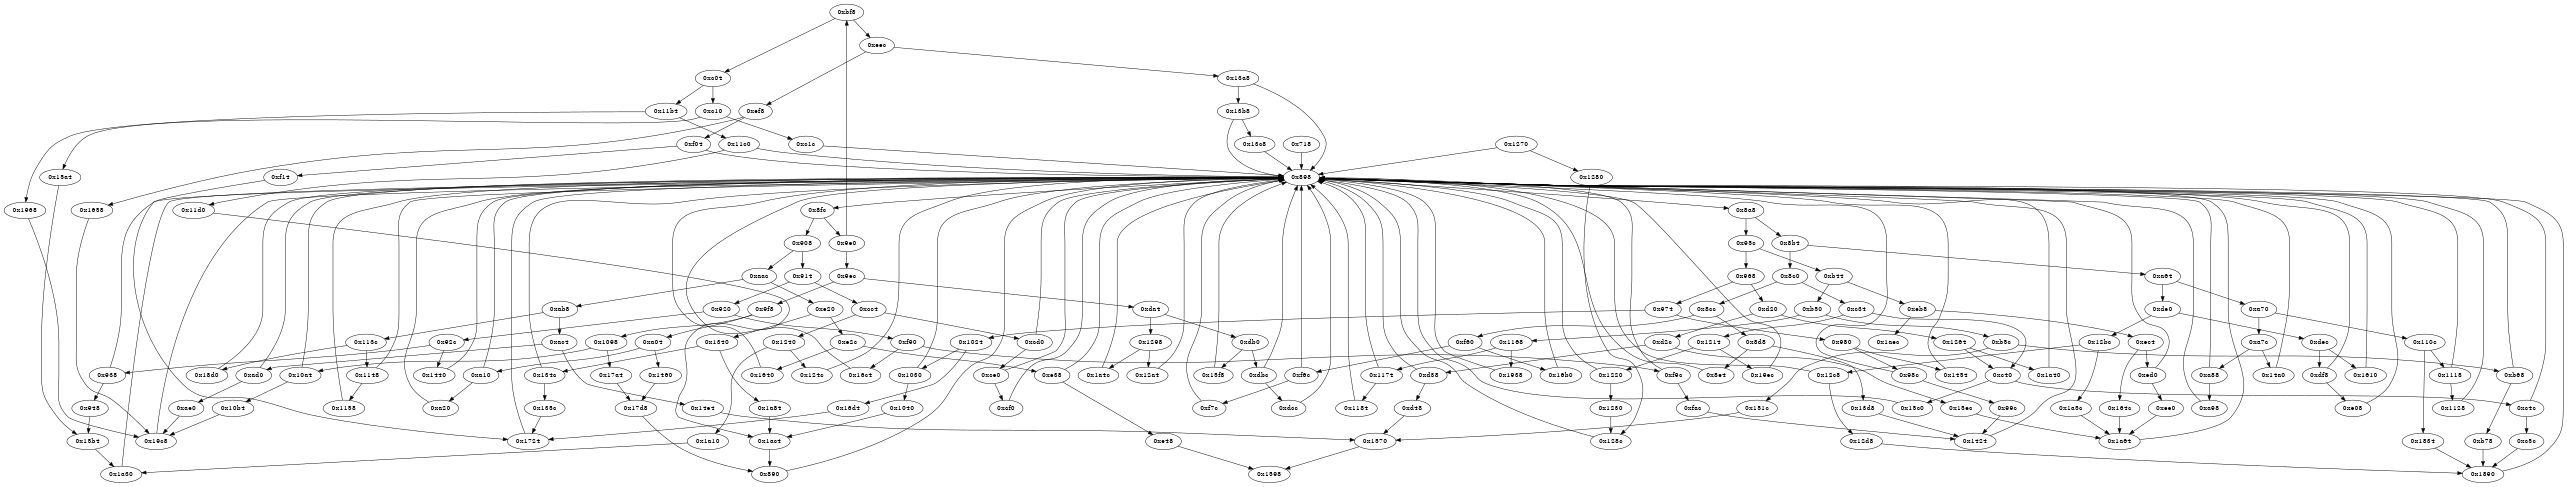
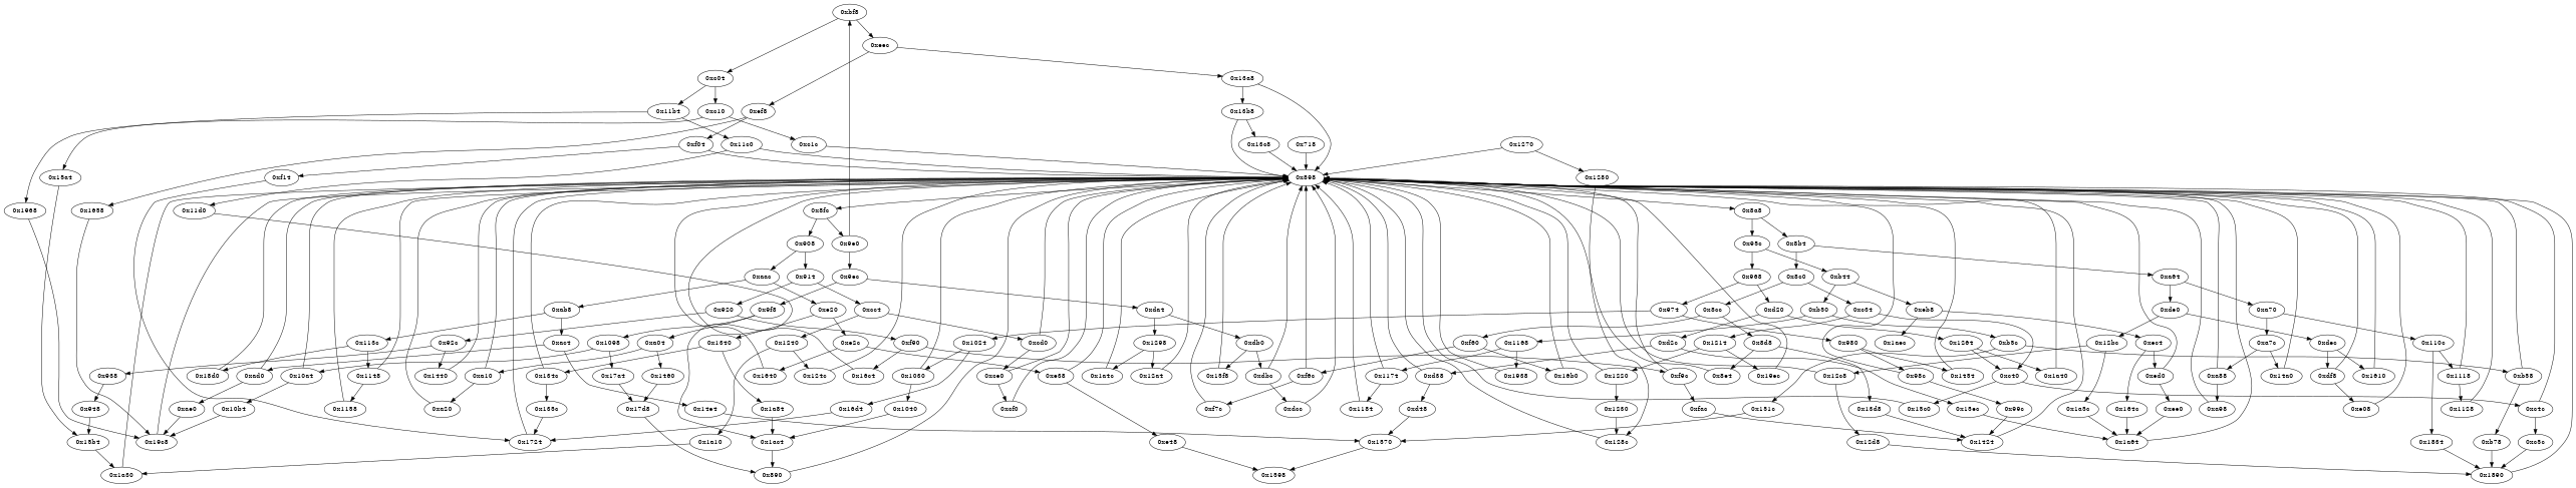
  strict digraph {
    node [opcode="[u'ldr', u'cmp', u'b']"]
    "0xbf8"
    "0xc04"
    "0xeec"
    "0xc10"
    "0x11b4"
    "0xef8"
    "0x13a8" [opcode="[u'ldr', u'cmp', u'mov', u'b']"]
    "0xc1c" [opcode="[u'ldr', u'cmp', u'mov', u'ldr', u'ldr', u'b']"]
    "0x15a4" [opcode="[u'ldr', u'ldr', u'rsb', u'rsb']"]
    "0x1968" [opcode="[u'ldr', u'mov', u'cmp', u'mov', u'mov', u'strb', u'ldr', u'ldr', u'ldr', u'sub', u'sub', u'add', u'mul', u'eor', u'and', u'ldr', u'mov', u'mov', u'ldr', u'ldr', u'cmp', u'mov', u'teq', u'ldr']"]
    "0x11c0" [opcode="[u'ldr', u'cmp', u'mov', u'b']"]
    "0x1658" [opcode="[u'ldr', u'mov', u'cmp', u'mov', u'mov', u'strb', u'ldr', u'ldr', u'sub', u'mul', u'eor', u'and', u'ldr', u'mov', u'mov', u'ldr', u'ldr', u'cmp', u'mov', u'teq', u'ldr', u'b']"]
    "0xf04" [opcode="[u'ldr', u'cmp', u'mov', u'b']"]
    "0x898" [opcode="[u'mov', u'ldr', u'cmp', u'b']"]
    "0x13b8" [opcode="[u'ldr', u'cmp', u'mov', u'b']"]
    "0xa64"
    "0xa70"
    "0xde0"
    "0xa7c"
    "0x110c"
    "0xdec"
    "0x12bc"
    "0x14a0" [opcode="[u'ldr', u'ldrb', u'str', u'ldr', u'ldr', u'ldr', u'ldr', u'cmp', u'mov', u'mov', u'mov', u'cmp', u'mov', u'mov', u'teq', u'mov', u'b']"]
    "0xa88" [opcode="[u'ldr', u'cmp', u'mov', u'b']"]
    "0x1834" [opcode="[u'ldr', u'mov', u'cmp', u'mov', u'mov', u'strb', u'ldr', u'ldr', u'ldr', u'ldr', u'cmp', u'mov', u'rsb', u'mvn', u'mul', u'mvn', u'mov', u'orr', u'ldr', u'cmn', u'mov', u'teq', u'ldr']"]
    "0x1118" [opcode="[u'ldr', u'cmp', u'mov', u'b']"]
    "0xdf8" [opcode="[u'ldr', u'cmp', u'mov', u'b']"]
    "0x1610" [opcode="[u'ldr', u'str', u'ldr', u'str', u'ldr', u'str', u'ldr', u'str', u'ldr', u'str', u'ldr', u'b']"]
    "0x12c8" [opcode="[u'ldr', u'cmp', u'mov', u'b']"]
    "0x1a5c" [opcode="[u'ldrb', u'ldr']"]
    "0x99c" [opcode="[u'ldr', u'mov', u'ldr', u'sub', u'mul', u'mov', u'eor', u'and', u'ldr', u'mov', u'ldr', u'cmp', u'mov', u'teq', u'ldr', u'ldr', u'b']"]
    "0x1424" [opcode="[u'mov', u'cmp', u'mov', u'mov', u'cmp', u'mov', u'b']"]
    "0x8a8"
    "0x8fc"
    "0x19c8" [opcode="[u'mov', u'cmp', u'mov', u'cmp', u'mov', u'b']"]
    "0x8cc"
    "0xf60"
    "0x8d8"
    "0x16b0" [opcode="[u'ldr', u'ldr', u'cmp', u'mov', u'b']"]
    "0xf6c" [opcode="[u'ldr', u'cmp', u'mov', u'b']"]
    "0x13d8" [opcode="[u'ldr', u'mov', u'ldr', u'ldr', u'add', u'sub', u'sub', u'mul', u'mov', u'eor', u'and', u'ldr', u'mov', u'ldr', u'cmp', u'mov', u'teq', u'ldr', u'ldr']"]
    "0x8e4" [opcode="[u'ldr', u'cmp', u'mov', u'ldr', u'ldr', u'b']"]
    "0xf7c" [opcode="[u'ldr', u'ldr', u'cmp', u'mov', u'b']"]
    "0x9f8"
    "0x1098"
    "0xa04"
    "0x10a4" [opcode="[u'ldr', u'cmp', u'mov', u'b']"]
    "0x17a4" [opcode="[u'ldr', u'ldr', u'ldr', u'ldr', u'rsb', u'mvn', u'mul', u'eor', u'and', u'ldr', u'mov', u'mov', u'ldr']"]
    "0xa10" [opcode="[u'ldr', u'cmp', u'mov', u'b']"]
    "0x1460" [opcode="[u'ldr', u'ldr', u'ldr', u'ldr', u'ldr', u'add', u'sub', u'sub', u'mul', u'eor', u'and', u'ldr', u'mov', u'mov', u'ldr', u'b']"]
    "0x10b4" [opcode="[u'ldr', u'mov', u'cmp', u'mov', u'mov', u'strb', u'ldr', u'ldr', u'sub', u'mul', u'eor', u'and', u'ldr', u'mov', u'mov', u'ldr', u'ldr', u'cmp', u'mov', u'teq', u'ldr', u'b']"]
    "0x17d8" [opcode="[u'cmp', u'mov', u'cmp', u'mov', u'mov', u'cmp', u'mov', u'mov', u'b']"]
    "0xa20" [opcode="[u'ldr', u'ldr', u'bl', u'ldr', u'ldr', u'bl', u'ldr', u'ldr', u'bl', u'ldr', u'ldr', u'bl', u'ldr', u'ldr', u'mov', u'ldr', u'b']"]
    "0x9ec"
    "0xda4"
    "0xdb0"
    "0x1298"
    "0x15f8" [opcode="[u'ldrb', u'ldr', u'cmp', u'ldr', u'mov', u'b']"]
    "0xdbc" [opcode="[u'ldr', u'cmp', u'mov', u'b']"]
    "0x1a4c" [opcode="[u'ldr', u'ldr', u'b']"]
    "0x12a4" [opcode="[u'ldr', u'cmp', u'mov', u'ldr', u'ldr', u'b']"]
    "0x15b4" [opcode="[u'ldr', u'str', u'b']"]
    "0x1a30" [opcode="[u'ldr', u'str', u'mov', u'b']"]
    "0x890" [opcode="[u'teq', u'mov']"]
    "0x8b4"
    "0x8c0"
    "0xc34"
    "0xc40"
    "0x1214"
    "0xaac"
    "0xab8"
    "0xe20"
    "0x113c"
    "0xac4"
    "0xe2c"
    "0x1340"
    "0x1148" [opcode="[u'ldr', u'cmp', u'mov', u'b']"]
    "0x18d0" [opcode="[u'ldr', u'str', u'ldr', u'ldr', u'ldr', u'sub', u'sub', u'add', u'mul', u'eor', u'and', u'ldr', u'mov', u'mov', u'ldr', u'cmp', u'mov', u'cmp', u'mov', u'mov', u'cmp', u'mov', u'mov', u'teq', u'mov', u'b']"]
    "0x14e4" [opcode="[u'ldr', u'ldr', u'ldr', u'ldr', u'add', u'sub', u'sub', u'mul', u'eor', u'and', u'ldr', u'ldr', u'ldr', u'b']"]
    "0xad0" [opcode="[u'ldr', u'cmp', u'mov', u'b']"]
    "0x1640" [opcode="[u'ldr', u'ldr', u'b']"]
    "0xe38" [opcode="[u'ldr', u'cmp', u'mov', u'b']"]
    "0x1a84" [opcode="[u'ldr', u'ldr', u'ldr', u'ldr', u'ldr', u'sub', u'sub', u'add', u'mul', u'mvn', u'ldr', u'orr', u'mov', u'cmn', u'mov', u'ldr']"]
    "0x134c" [opcode="[u'ldr', u'cmp', u'mov', u'b']"]
    "0x95c"
    "0xb44"
    "0x968"
    "0xb50"
    "0xeb8"
    "0xd20"
    "0x974"
    "0xb5c"
    "0x1168"
    "0xec4"
    "0x1aec" [opcode="[u'ldr', u'ldr', u'ldr', u'ldr', u'ldr', u'sub', u'sub', u'pop']"]
    "0xd2c"
    "0x1264"
    "0x980"
    "0x1024"
-   "0xb68" [opcode="[u'ldr', u'cmp', u'mov', u'b']"]
+   "0xb68" [opcode="[u'ldr', u'cmp', u'mov', u'b']" label="0xb58"]
    "0x151c" [opcode="[u'ldr', u'ldr', u'ldrb', u'str', u'ldr', u'cmp', u'mov', u'mov', u'strb', u'ldr', u'ldr', u'ldr', u'add', u'sub', u'sub', u'mul', u'eor', u'and', u'ldr', u'ldr', u'ldr']"]
    "0x1174" [opcode="[u'ldr', u'cmp', u'mov', u'b']"]
    "0x1938" [opcode="[u'ldr', u'ldr', u'cmp', u'ldr', u'mov', u'b']"]
    "0x164c" [opcode="[u'ldrb', u'ldr', u'b']"]
    "0xed0" [opcode="[u'ldr', u'cmp', u'mov', u'b']"]
    "0x908"
    "0x9e0"
    "0x1158" [opcode="[u'ldr', u'ldr', u'ldr', u'b']"]
    "0x1570" [opcode="[u'mov', u'mov', u'cmp', u'mov', u'cmp', u'mov', u'mov', u'cmp', u'mov', u'mov']"]
    "0xae0" [opcode="[u'ldr', u'mov', u'cmp', u'mov', u'mov', u'strb', u'ldr', u'ldr', u'ldr', u'sub', u'sub', u'add', u'mul', u'eor', u'and', u'ldr', u'mov', u'mov', u'ldr', u'ldr', u'cmp', u'mov', u'teq', u'ldr', u'b']"]
    "0x920"
    "0x92c"
    "0xf90"
    "0x1440" [opcode="[u'ldr', u'ldr', u'cmp', u'mov', u'b']"]
    "0x938" [opcode="[u'ldr', u'cmp', u'mov', u'b']"]
    "0x16c4" [opcode="[u'ldr', u'mov', u'b']"]
    "0xf9c" [opcode="[u'ldr', u'cmp', u'mov', u'b']"]
    "0x948" [opcode="[u'ldr', u'ldr', u'rsb', u'rsb', u'b']"]
    "0xfac" [opcode="[u'ldr', u'mov', u'str', u'ldr', u'str', u'ldr', u'str', u'ldr', u'str', u'ldr', u'str', u'ldr', u'ldr', u'ldr', u'add', u'sub', u'sub', u'mul', u'mov', u'eor', u'and', u'ldr', u'mov', u'ldr', u'cmp', u'mov', u'teq', u'ldr', u'ldr', u'b']"]
    "0xcd0" [opcode="[u'ldr', u'cmp', u'mov', u'b']"]
    "0xcc4"
    "0x1240"
    "0xce0" [opcode="[u'ldr', u'cmp', u'mov', u'b']"]
    "0x1a10" [opcode="[u'ldr', u'ldr', u'add', u'add', u'sub', u'str', u'ldr', u'ldr']"]
    "0x124c" [opcode="[u'ldr', u'cmp', u'mov', u'ldr', u'ldr', u'b']"]
    "0xcf0" [opcode="[u'ldr', u'ldr', u'sub', u'add', u'add', u'str', u'ldr', u'ldr', u'ldr', u'str', u'mov', u'b']"]
    "0x1a64" [opcode="[u'cmp', u'mov', u'b']"]
    "0xee0" [opcode="[u'ldrb', u'ldr', u'b']"]
    "0x13c8" [opcode="[u'ldr', u'ldr', u'ldr', u'b']"]
    "0x1280" [opcode="[u'ldrb', u'cmp', u'ldr']"]
    "0x128c" [opcode="[u'ldr', u'mov', u'b']"]
    "0xb78" [opcode="[u'ldr', u'mov', u'ldr', u'str', u'sub', u'str', u'ldr', u'bl', u'bl', u'ldr', u'ldr', u'mov', u'mov', u'ldr', u'ldr', u'ldr', u'ldr', u'cmp', u'mov', u'add', u'sub', u'sub', u'mul', u'mvn', u'mov', u'orr', u'ldr', u'cmn', u'mov', u'teq', u'ldr', u'b']"]
    "0x1184" [opcode="[u'mov', u'str', u'mov', u'str', u'mov', u'str', u'mov', u'str', u'mov', u'str', u'ldr', u'b']"]
    "0xd38" [opcode="[u'ldr', u'cmp', u'mov', u'b']"]
    "0x15ec" [opcode="[u'ldrb', u'ldr', u'b']"]
    "0x1a40" [opcode="[u'ldr', u'ldr', u'b']"]
    "0xd48" [opcode="[u'ldr', u'ldr', u'ldr', u'add', u'str', u'ldr', u'ldrb', u'str', u'ldr', u'cmp', u'mov', u'strb', u'ldr', u'ldr', u'rsb', u'mvn', u'mul', u'eor', u'and', u'ldr', u'ldr', u'ldr', u'b']"]
    "0x1270" [opcode="[u'ldr', u'cmp', u'mov', u'b']"]
    "0x1030" [opcode="[u'ldr', u'cmp', u'mov', u'b']"]
    "0x1040" [opcode="[u'ldr', u'sub', u'str', u'ldr', u'stm', u'ldr', u'ldr', u'ldr', u'ldr', u'ldr', u'add', u'sub', u'sub', u'mul', u'mvn', u'ldr', u'orr', u'mov', u'cmn', u'mov', u'ldr', u'b']"]
    "0x1ac4" [opcode="[u'cmp', u'mov', u'mov', u'mov', u'cmn', u'mov', u'mov', u'b']"]
    "0x1724" [opcode="[u'mov', u'cmn', u'mov', u'mov', u'cmp', u'mov', u'b']"]
    "0x11d0" [opcode="[u'ldr', u'ldr', u'ldr', u'ldr', u'ldr', u'add', u'sub', u'sub', u'mul', u'mvn', u'ldr', u'orr', u'mov', u'cmn', u'mov', u'ldr', u'b']"]
    "0xe48" [opcode="[u'ldr', u'ldr', u'ldr', u'add', u'add', u'sub', u'str', u'ldr', u'ldr', u'rsb', u'mvn', u'mul', u'mvn', u'ldr', u'ldr', u'ldr', u'orr', u'cmn', u'mov', u'mov', u'cmp', u'mov', u'mov', u'mov', u'cmn', u'mov', u'mov', u'b']"]
    "0x1598" [opcode="[u'teq', u'mov', u'b']"]
    "0xc4c" [opcode="[u'ldr', u'cmp', u'mov', u'b']"]
    "0x15c0" [opcode="[u'ldrb', u'ldr', u'ldr', u'ldr', u'cmp', u'ldr', u'mov', u'str', u'ldr', u'str', u'b']"]
    "0x1220" [opcode="[u'ldr', u'cmp', u'mov', u'b']"]
    "0x19ec" [opcode="[u'sub', u'mov', u'bl', u'bl', u'ldr', u'ldr', u'mov', u'b']"]
    "0x914"
    "0xe08" [opcode="[u'ldrb', u'ldr', u'ldr', u'cmp', u'mov', u'b']"]
    "0x98c" [opcode="[u'ldr', u'cmp', u'mov', u'b']"]
    "0x1454" [opcode="[u'ldr', u'ldr', u'b']"]
    "0xa98" [opcode="[u'ldr', u'ldr', u'cmp', u'mov', u'b']"]
    "0x1890" [opcode="[u'mov', u'cmn', u'mov', u'cmp', u'mov', u'b']"]
    "0x1128" [opcode="[u'ldr', u'ldr', u'cmp', u'mov', u'b']"]
    "0x1230" [opcode="[u'ldrb', u'cmp', u'ldr', u'b']"]
    "0xc5c" [opcode="[u'ldr', u'mov', u'cmp', u'mov', u'mov', u'strb', u'ldr', u'ldr', u'ldr', u'ldr', u'ldr', u'cmp', u'mov', u'sub', u'sub', u'add', u'mul', u'mvn', u'mov', u'orr', u'ldr', u'cmn', u'mov', u'teq', u'ldr', u'b']"]
    "0x12d8" [opcode="[u'ldr', u'mov', u'cmp', u'mov', u'mov', u'strb', u'ldr', u'ldr', u'ldr', u'ldr', u'ldr', u'cmp', u'mov', u'add', u'sub', u'sub', u'mul', u'mvn', u'mov', u'orr', u'ldr', u'cmn', u'mov', u'teq', u'ldr', u'b']"]
    "0x135c" [opcode="[u'ldr', u'ldr', u'ldr', u'ldr', u'mov', u'rsb', u'cmp', u'mvn', u'mov', u'mul', u'mov', u'mvn', u'ldr', u'orr', u'cmn', u'mov', u'teq', u'ldr', u'b']"]
    "0xf14" [opcode="[u'ldr', u'ldr', u'ldr', u'ldr', u'mov', u'rsb', u'cmp', u'mvn', u'mov', u'mul', u'mov', u'mvn', u'ldr', u'orr', u'cmn', u'mov', u'teq', u'ldr', u'b']"]
    "0x16d4" [opcode="[u'ldr', u'ldr', u'ldr', u'ldr', u'ldr', u'mov', u'add', u'cmp', u'sub', u'mov', u'sub', u'mul', u'mov', u'mvn', u'ldr', u'orr', u'cmn', u'mov', u'teq', u'ldr']"]
    "0xdcc" [opcode="[u'ldr', u'ldr', u'cmp', u'mov', u'b']"]
    "0x718" [opcode="[u'push', u'add', u'sub', u'str', u'ldr', u'cmp', u'mvn', u'ldr', u'ldr', u'str', u'ldr', u'ldr', u'ldr', u'mov', u'ldr', u'str', u'ldr', u'str', u'ldr', u'str', u'ldr', u'str', u'ldr', u'str', u'ldr', u'ldr', u'str', u'ldr', u'str', u'ldr', u'str', u'ldr', u'str', u'ldr', u'str', u'ldr', u'str', u'ldr', u'str', u'ldr', u'str', u'ldr', u'str', u'ldr', u'str', u'ldr', u'str', u'ldr', u'str', u'ldr', u'ldr', u'str', u'ldr', u'str', u'ldr', u'str', u'ldr', u'str', u'ldr', u'str', u'ldr', u'str', u'ldr', u'str', u'ldr', u'str', u'ldr', u'str', u'ldr', u'ldr', u'str', u'ldr', u'str', u'str', u'ldr', u'add', u'str', u'ldr', u'add', u'str', u'ldr', u'add', u'str', u'ldr', u'add', u'str', u'str', u'str', u'str', u'str', u'str', u'str', u'str', u'b']"]
    "0xbf8" -> "0xc04"
    "0xbf8" -> "0xeec"
    "0xc04" -> "0xc10"
    "0xc04" -> "0x11b4"
    "0xeec" -> "0xef8"
    "0xeec" -> "0x13a8"
    "0xc10" -> "0xc1c"
    "0xc10" -> "0x15a4"
    "0x11b4" -> "0x1968"
    "0x11b4" -> "0x11c0"
    "0xef8" -> "0x1658"
    "0xef8" -> "0xf04"
    "0x13a8" -> "0x898"
    "0x13a8" -> "0x13b8"
    "0xc1c" -> "0x898"
    "0x15a4" -> "0x15b4"
    "0x1968" -> "0x19c8"
    "0x11c0" -> "0x898"
    "0x11c0" -> "0x11d0"
    "0x1658" -> "0x19c8"
    "0xf04" -> "0x898"
    "0xf04" -> "0xf14"
    "0x898" -> "0x8a8"
    "0x898" -> "0x8fc"
    "0x13b8" -> "0x898"
    "0x13b8" -> "0x13c8"
    "0xa64" -> "0xa70"
    "0xa64" -> "0xde0"
    "0xa70" -> "0xa7c"
    "0xa70" -> "0x110c"
    "0xde0" -> "0xdec"
    "0xde0" -> "0x12bc"
    "0xa7c" -> "0x14a0"
    "0xa7c" -> "0xa88"
    "0x110c" -> "0x1834"
    "0x110c" -> "0x1118"
    "0xdec" -> "0xdf8"
    "0xdec" -> "0x1610"
    "0x12bc" -> "0x12c8"
    "0x12bc" -> "0x1a5c"
    "0x14a0" -> "0x898"
    "0xa88" -> "0x898"
    "0xa88" -> "0xa98"
    "0x1834" -> "0x1890"
    "0x1118" -> "0x898"
    "0x1118" -> "0x1128"
    "0xdf8" -> "0x898"
    "0xdf8" -> "0xe08"
    "0x1610" -> "0x898"
    "0x12c8" -> "0x898"
    "0x12c8" -> "0x12d8"
    "0x1a5c" -> "0x1a64"
    "0x99c" -> "0x1424"
    "0x1424" -> "0x898"
    "0x8a8" -> "0x8b4"
    "0x8a8" -> "0x95c"
    "0x8fc" -> "0x908"
    "0x8fc" -> "0x9e0"
    "0x19c8" -> "0x898"
    "0x8cc" -> "0xf60"
    "0x8cc" -> "0x8d8"
    "0xf60" -> "0x16b0"
    "0xf60" -> "0xf6c"
    "0x8d8" -> "0x13d8"
    "0x8d8" -> "0x8e4"
    "0x16b0" -> "0x898"
    "0xf6c" -> "0x898"
    "0xf6c" -> "0xf7c"
    "0x13d8" -> "0x1424"
    "0x8e4" -> "0x898"
    "0xf7c" -> "0x898"
    "0x9f8" -> "0x1098"
    "0x9f8" -> "0xa04"
    "0x1098" -> "0x10a4"
    "0x1098" -> "0x17a4"
    "0xa04" -> "0xa10"
    "0xa04" -> "0x1460"
    "0x10a4" -> "0x898"
    "0x10a4" -> "0x10b4"
    "0x17a4" -> "0x17d8"
    "0xa10" -> "0x898"
    "0xa10" -> "0xa20"
    "0x1460" -> "0x17d8"
    "0x10b4" -> "0x19c8"
    "0x17d8" -> "0x890"
    "0xa20" -> "0x898"
    "0x9ec" -> "0x9f8"
    "0x9ec" -> "0xda4"
    "0xda4" -> "0xdb0"
    "0xda4" -> "0x1298"
    "0xdb0" -> "0x15f8"
    "0xdb0" -> "0xdbc"
    "0x1298" -> "0x1a4c"
    "0x1298" -> "0x12a4"
    "0x15f8" -> "0x898"
    "0xdbc" -> "0x898"
    "0xdbc" -> "0xdcc"
    "0x1a4c" -> "0x898"
    "0x12a4" -> "0x898"
    "0x15b4" -> "0x1a30"
    "0x1a30" -> "0x898"
    "0x890" -> "0x898"
    "0x8b4" -> "0xa64"
    "0x8b4" -> "0x8c0"
    "0x8c0" -> "0x8cc"
    "0x8c0" -> "0xc34"
    "0xc34" -> "0xc40"
    "0xc34" -> "0x1214"
    "0xc40" -> "0xc4c"
    "0xc40" -> "0x15c0"
    "0x1214" -> "0x1220"
    "0x1214" -> "0x19ec"
    "0xaac" -> "0xab8"
    "0xaac" -> "0xe20"
    "0xab8" -> "0x113c"
    "0xab8" -> "0xac4"
    "0xe20" -> "0xe2c"
    "0xe20" -> "0x1340"
    "0x113c" -> "0x1148"
    "0x113c" -> "0x18d0"
    "0xac4" -> "0x14e4"
    "0xac4" -> "0xad0"
    "0xe2c" -> "0x1640"
    "0xe2c" -> "0xe38"
    "0x1340" -> "0x1a84"
    "0x1340" -> "0x134c"
    "0x1148" -> "0x898"
    "0x1148" -> "0x1158"
    "0x18d0" -> "0x898"
    "0x14e4" -> "0x1570"
    "0xad0" -> "0x898"
    "0xad0" -> "0xae0"
    "0x1640" -> "0x898"
    "0xe38" -> "0x898"
    "0xe38" -> "0xe48"
    "0x1a84" -> "0x1ac4"
    "0x134c" -> "0x898"
    "0x134c" -> "0x135c"
    "0x95c" -> "0xb44"
    "0x95c" -> "0x968"
    "0xb44" -> "0xb50"
    "0xb44" -> "0xeb8"
    "0x968" -> "0xd20"
    "0x968" -> "0x974"
    "0xb50" -> "0xb5c"
    "0xb50" -> "0x1168"
    "0xeb8" -> "0xec4"
    "0xeb8" -> "0x1aec"
    "0xd20" -> "0xd2c"
    "0xd20" -> "0x1264"
    "0x974" -> "0x980"
    "0x974" -> "0x1024"
    "0xb5c" -> "0xb68"
    "0xb5c" -> "0x151c"
    "0x1168" -> "0x1174"
    "0x1168" -> "0x1938"
    "0xec4" -> "0x164c"
    "0xec4" -> "0xed0"
    "0xd2c" -> "0xd38"
    "0xd2c" -> "0x15ec"
    "0x1264" -> "0xc40"
    "0x1264" -> "0x1a40"
    "0x980" -> "0x98c"
    "0x980" -> "0x1454"
    "0x1024" -> "0x1030"
    "0x1024" -> "0x16d4"
    "0xb68" -> "0x898"
    "0xb68" -> "0xb78"
    "0x151c" -> "0x1570"
    "0x1174" -> "0x898"
    "0x1174" -> "0x1184"
    "0x1938" -> "0x898"
    "0x164c" -> "0x1a64"
    "0xed0" -> "0x898"
    "0xed0" -> "0xee0"
    "0x908" -> "0xaac"
    "0x908" -> "0x914"
    "0x9e0" -> "0xbf8"
    "0x9e0" -> "0x9ec"
    "0x1158" -> "0x898"
    "0x1570" -> "0x1598"
    "0xae0" -> "0x19c8"
    "0x920" -> "0x92c"
    "0x920" -> "0xf90"
    "0x92c" -> "0x1440"
    "0x92c" -> "0x938"
    "0xf90" -> "0x16c4"
    "0xf90" -> "0xf9c"
    "0x1440" -> "0x898"
-   "0x938" -> "0x898"
    "0x938" -> "0x948"
    "0x16c4" -> "0x898"
    "0xf9c" -> "0x898"
    "0xf9c" -> "0xfac"
    "0x948" -> "0x15b4"
    "0xfac" -> "0x1424"
    "0xcd0" -> "0x898"
    "0xcd0" -> "0xce0"
    "0xcc4" -> "0xcd0"
    "0xcc4" -> "0x1240"
    "0x1240" -> "0x1a10"
    "0x1240" -> "0x124c"
    "0xce0" -> "0x898"
    "0xce0" -> "0xcf0"
    "0x1a10" -> "0x1a30"
    "0x124c" -> "0x898"
    "0xcf0" -> "0x898"
    "0x1a64" -> "0x898"
    "0xee0" -> "0x1a64"
    "0x13c8" -> "0x898"
    "0x1280" -> "0x128c"
    "0x128c" -> "0x898"
    "0xb78" -> "0x1890"
    "0x1184" -> "0x898"
    "0xd38" -> "0x898"
    "0xd38" -> "0xd48"
    "0x15ec" -> "0x1a64"
    "0x1a40" -> "0x898"
    "0xd48" -> "0x1570"
    "0x1270" -> "0x898"
    "0x1270" -> "0x1280"
    "0x1030" -> "0x898"
    "0x1030" -> "0x1040"
    "0x1040" -> "0x1ac4"
    "0x1ac4" -> "0x890"
    "0x1724" -> "0x898"
    "0x11d0" -> "0x1ac4"
    "0xe48" -> "0x1598"
    "0xc4c" -> "0x898"
    "0xc4c" -> "0xc5c"
    "0x15c0" -> "0x898"
    "0x1220" -> "0x898"
    "0x1220" -> "0x1230"
    "0x19ec" -> "0x898"
    "0x914" -> "0x920"
    "0x914" -> "0xcc4"
    "0xe08" -> "0x898"
    "0x98c" -> "0x898"
    "0x98c" -> "0x99c"
    "0x1454" -> "0x898"
    "0xa98" -> "0x898"
    "0x1890" -> "0x898"
    "0x1128" -> "0x898"
    "0x1230" -> "0x128c"
    "0xc5c" -> "0x1890"
    "0x12d8" -> "0x1890"
    "0x135c" -> "0x1724"
    "0xf14" -> "0x1724"
    "0x16d4" -> "0x1724"
    "0xdcc" -> "0x898"
    "0x718" -> "0x898"
  }
